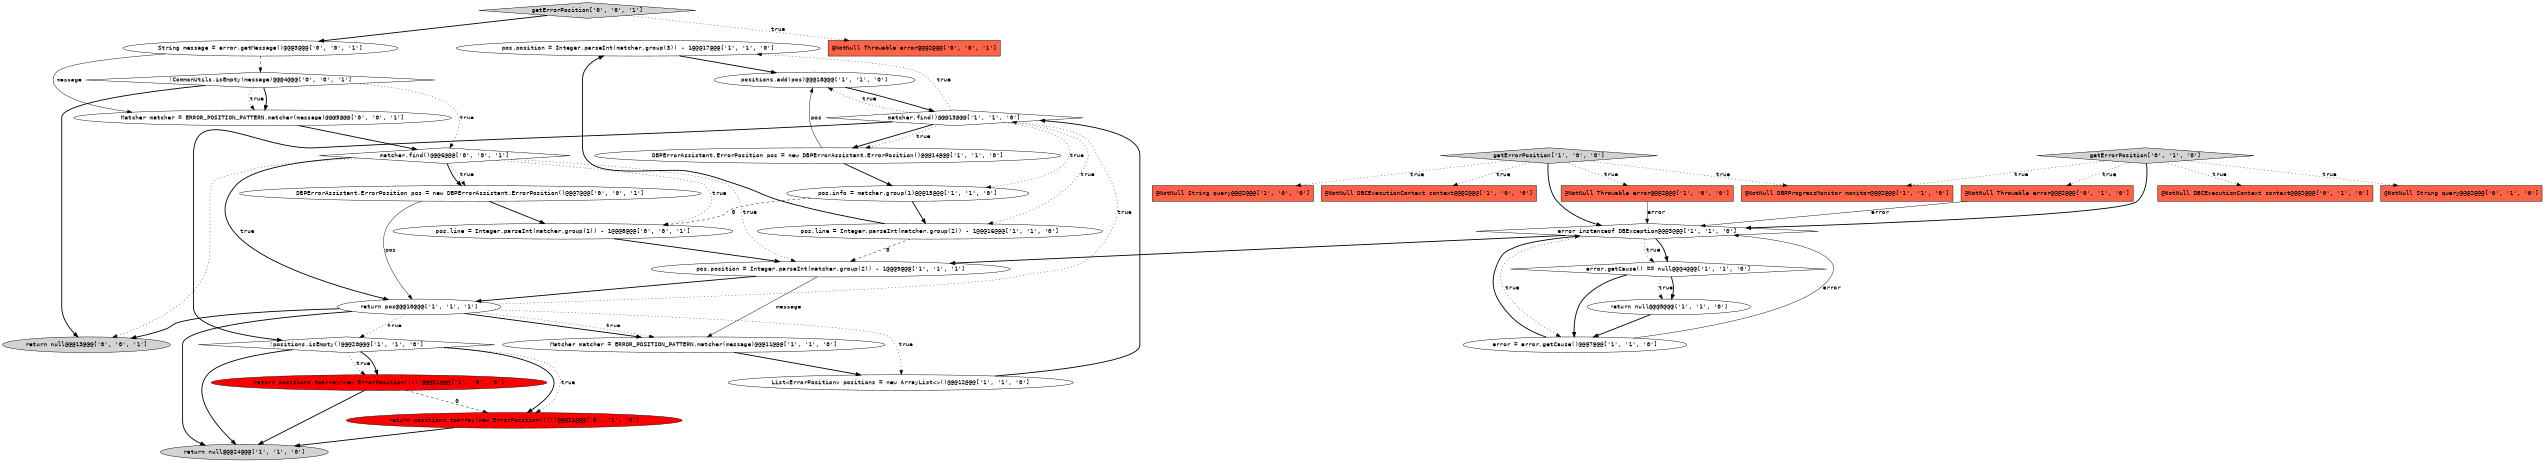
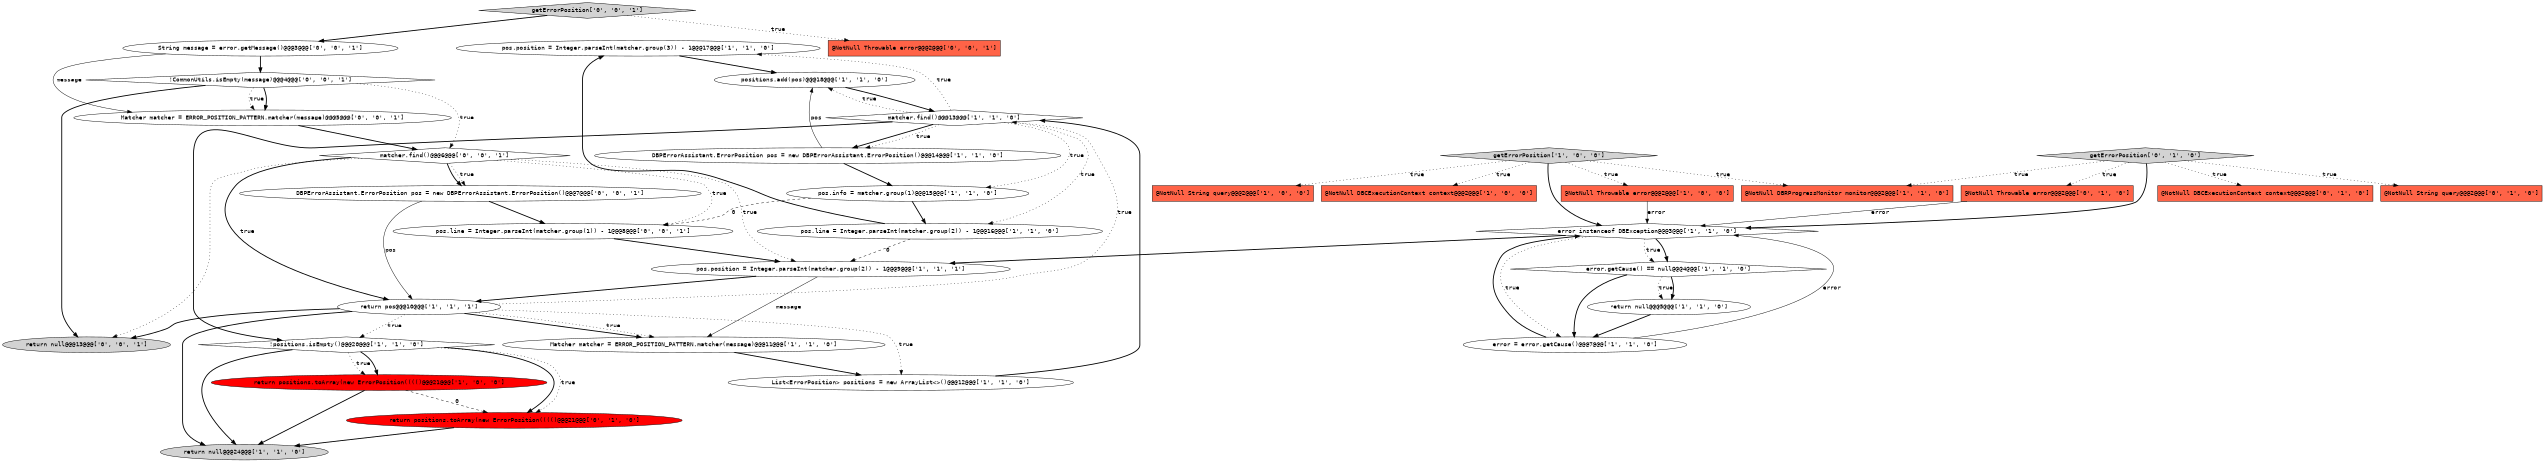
  digraph {
    fontname="DejaVu Sans Mono"
    node [fillcolor=white fontname="DejaVu Sans Mono" shape=ellipse style=filled]
    edge [fontname="DejaVu Sans Mono" style=bold]
    n1 [label="pos.position = Integer.parseInt(matcher.group(3)) - 1@@@17@@@['1', '1', '0']"]
    n2 [label="positions.add(pos)@@@18@@@['1', '1', '0']"]
    n3 [label="matcher.find()@@@13@@@['1', '1', '0']" shape=diamond]
    n4 [fillcolor=lightgray label="return null@@@13@@@['0', '0', '1']"]
    n5 [label="pos.line = Integer.parseInt(matcher.group(1)) - 1@@@8@@@['0', '0', '1']"]
    n6 [label="pos.position = Integer.parseInt(matcher.group(2)) - 1@@@9@@@['1', '1', '1']"]
    n7 [label="return pos@@@10@@@['1', '1', '1']"]
    n8 [label="Matcher matcher = ERROR_POSITION_PATTERN.matcher(message)@@@11@@@['1', '1', '0']"]
    n9 [label="String message = error.getMessage()@@@3@@@['0', '0', '1']"]
    n10 [label="Matcher matcher = ERROR_POSITION_PATTERN.matcher(message)@@@5@@@['0', '0', '1']"]
    n11 [label="!CommonUtils.isEmpty(message)@@@4@@@['0', '0', '1']" shape=diamond]
    n12 [label="matcher.find()@@@6@@@['0', '0', '1']" shape=diamond]
    n13 [fillcolor=lightgray label="getErrorPosition['1', '0', '0']" shape=diamond]
    n14 [fillcolor=tomato label="@NotNull String query@@@2@@@['1', '0', '0']" shape=box]
    n15 [fillcolor=tomato label="@NotNull Throwable error@@@2@@@['1', '0', '0']" shape=box]
    n16 [fillcolor=tomato label="@NotNull DBCExecutionContext context@@@2@@@['1', '0', '0']" shape=box]
    n17 [fillcolor=tomato label="@NotNull DBRProgressMonitor monitor@@@2@@@['1', '1', '0']" shape=box]
    n18 [label="error instanceof DBException@@@3@@@['1', '1', '0']" shape=diamond]
    n19 [label="error = error.getCause()@@@7@@@['1', '1', '0']"]
    n20 [label="error.getCause() == null@@@4@@@['1', '1', '0']" shape=diamond]
    n21 [fillcolor=lightgray label="getErrorPosition['0', '0', '1']" shape=diamond]
    n22 [fillcolor=tomato label="@NotNull Throwable error@@@2@@@['0', '0', '1']" shape=box]
    n23 [label="List<ErrorPosition> positions = new ArrayList<>()@@@12@@@['1', '1', '0']"]
    n24 [label="pos.line = Integer.parseInt(matcher.group(2)) - 1@@@16@@@['1', '1', '0']"]
    n25 [label="DBPErrorAssistant.ErrorPosition pos = new DBPErrorAssistant.ErrorPosition()@@@14@@@['1', '1', '0']"]
    n26 [label="pos.info = matcher.group(1)@@@15@@@['1', '1', '0']"]
    n27 [label="!positions.isEmpty()@@@20@@@['1', '1', '0']" shape=diamond]
    n28 [fillcolor=red label="return positions.toArray(new ErrorPosition(((()@@@21@@@['0', '1', '0']"]
    n29 [fillcolor=lightgray label="return null@@@24@@@['1', '1', '0']"]
    n30 [fillcolor=tomato label="@NotNull DBCExecutionContext context@@@2@@@['0', '1', '0']" shape=box]
    n31 [fillcolor=tomato label="@NotNull String query@@@2@@@['0', '1', '0']" shape=box]
    n32 [fillcolor=red label="return positions.toArray(new ErrorPosition(((()@@@21@@@['1', '0', '0']"]
    n33 [fillcolor=tomato label="@NotNull Throwable error@@@2@@@['0', '1', '0']" shape=box]
    n34 [label="DBPErrorAssistant.ErrorPosition pos = new DBPErrorAssistant.ErrorPosition()@@@7@@@['0', '0', '1']"]
    n35 [label="return null@@@5@@@['1', '1', '0']"]
    n36 [fillcolor=lightgray label="getErrorPosition['0', '1', '0']" shape=diamond]
    n1 -> n2
    n2 -> n3
    n3 -> n1 [label=true style=dotted]
    n3 -> n2 [label=true style=dotted]
    n3 -> n24 [label=true style=dotted]
    n3 -> n25
    n3 -> n25 [label=true style=dotted]
    n3 -> n26 [label=true style=dotted]
    n3 -> n27
    n5 -> n6
    n6 -> n7
    n6 -> n8 [label=message style=solid]
    n7 -> n3 [label=true style=dotted]
    n7 -> n4
    n7 -> n8
    n7 -> n8 [label=true style=dotted]
    n7 -> n23 [label=true style=dotted]
    n7 -> n27 [label=true style=dotted]
    n7 -> n29
    n8 -> n23
    n9 -> n10 [label=message style=solid]
-   n9 -> n11 [style=dashed]
+   n9 -> n11
    n10 -> n12
    n11 -> n4
    n11 -> n10
    n11 -> n10 [label=true style=dotted]
    n11 -> n12 [label=true style=dotted]
    n12 -> n4 [style=dotted]
    n12 -> n5 [label=true style=dotted]
    n12 -> n6 [label=true style=dotted]
    n12 -> n7 [label=true]
    n12 -> n34 [label=true style=dotted]
    n12 -> n34
    n13 -> n14 [label=true style=dotted]
    n13 -> n15 [label=true style=dotted]
    n13 -> n16 [label=true style=dotted]
    n13 -> n17 [label=true style=dotted]
    n13 -> n18
    n15 -> n18 [label=error style=solid]
    n18 -> n6
    n18 -> n19 [label=true style=dotted]
    n18 -> n20
    n18 -> n20 [label=true style=dotted]
    n19 -> n18 [label=error style=solid]
    n19 -> n18
    n20 -> n19
    n20 -> n35 [label=true style=dotted]
    n20 -> n35
    n21 -> n9
    n21 -> n22 [label=true style=dotted]
    n23 -> n3
    n24 -> n1
    n24 -> n6 [label=0 style=dashed]
    n25 -> n2 [label=pos style=solid]
    n25 -> n26
    n26 -> n5 [label=0 style=dashed]
    n26 -> n24
    n27 -> n28
    n27 -> n28 [label=true style=dotted]
    n27 -> n29
    n27 -> n32 [label=true style=dotted]
    n27 -> n32
    n28 -> n29
    n32 -> n28 [label=0 style=dashed]
    n32 -> n29
    n33 -> n18 [label=error style=solid]
    n34 -> n5
    n34 -> n7 [label=pos style=solid]
    n35 -> n19
    n36 -> n17 [label=true style=dotted]
    n36 -> n18
    n36 -> n30 [label=true style=dotted]
    n36 -> n31 [label=true style=dotted]
    n36 -> n33 [label=true style=dotted]
  }
